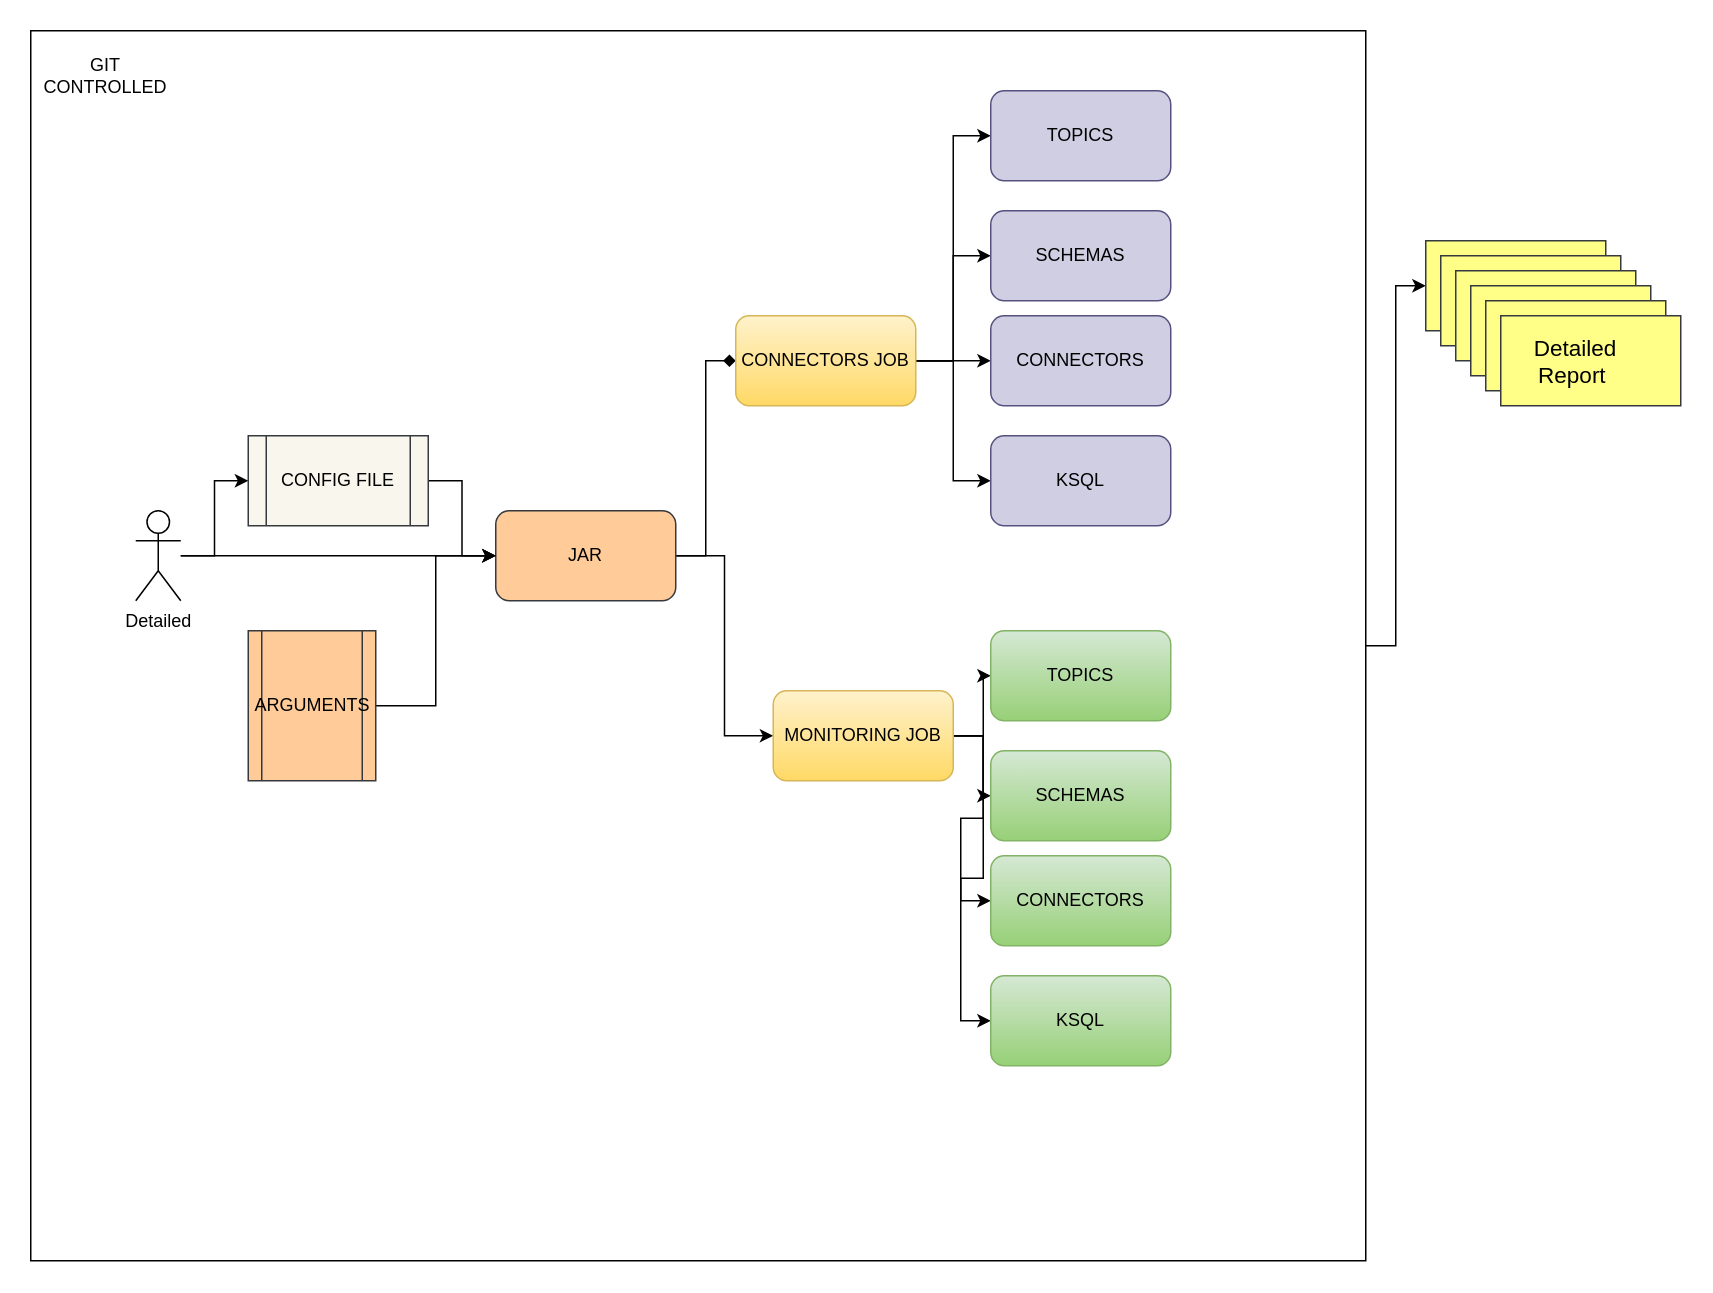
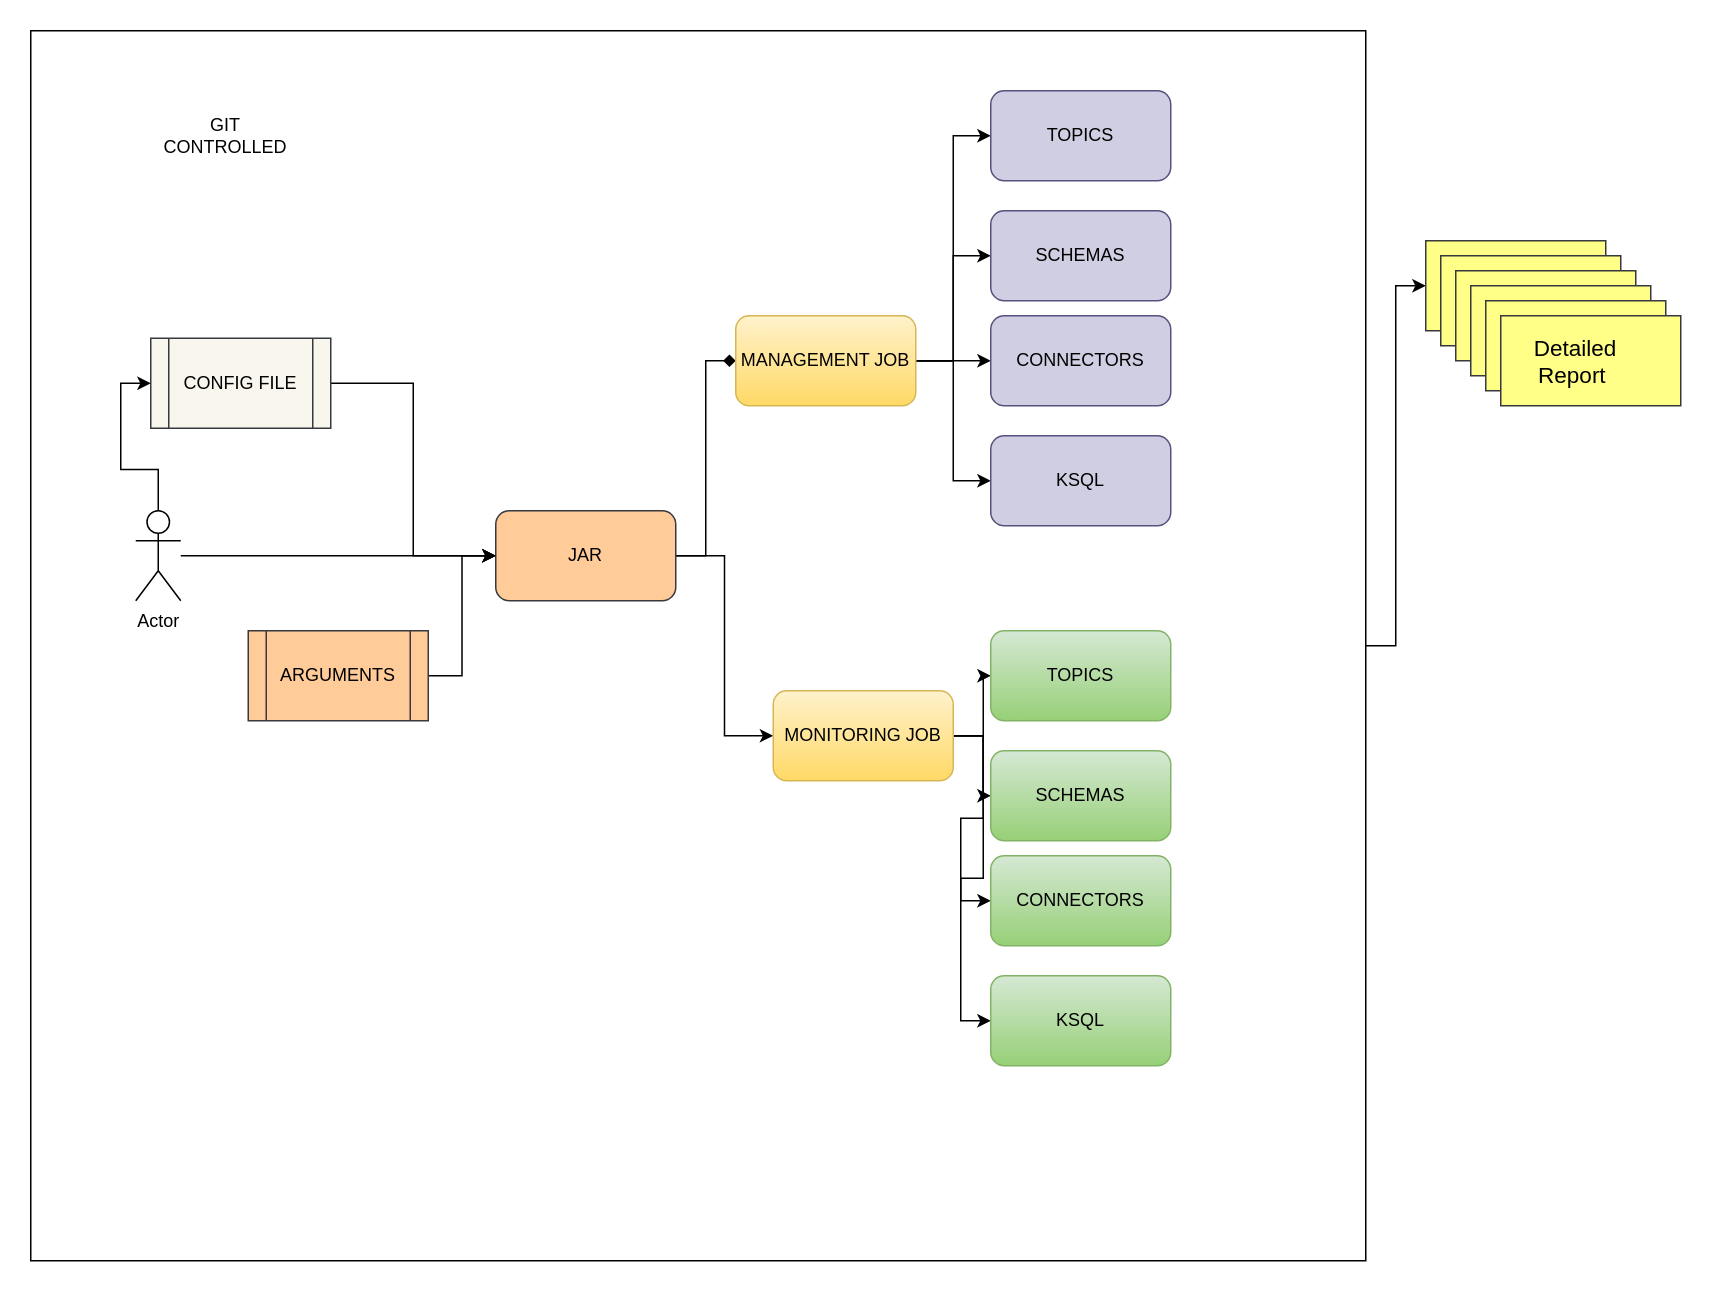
  <mxCell id="0" />
  <mxCell id="1" parent="0" />
  <mxCell id="2" style="edgeStyle=orthogonalEdgeStyle;rounded=0;orthogonalLoop=1;jettySize=auto;html=1;" edge="1" parent="1" source="3" target="33"><mxGeometry relative="1" as="geometry"><mxPoint x="1030" y="430" as="targetPoint" /></mxGeometry></mxCell>
  <mxCell id="3" value="" style="rounded=0;whiteSpace=wrap;html=1;" vertex="1" parent="1"><mxGeometry x="20" y="20" width="890" height="820" as="geometry" /></mxCell>
  <mxCell id="4" style="edgeStyle=orthogonalEdgeStyle;rounded=0;orthogonalLoop=1;jettySize=auto;html=1;entryX=0;entryY=0.5;entryDx=0;entryDy=0;endArrow=diamond;" edge="1" parent="1" source="6" target="11"><mxGeometry relative="1" as="geometry" /></mxCell>
  <mxCell id="5" style="edgeStyle=orthogonalEdgeStyle;rounded=0;orthogonalLoop=1;jettySize=auto;html=1;entryX=0;entryY=0.5;entryDx=0;entryDy=0;" edge="1" parent="1" source="6" target="16"><mxGeometry relative="1" as="geometry"><mxPoint x="500" y="380" as="targetPoint" /></mxGeometry></mxCell>
  <mxCell id="6" value="JAR" style="rounded=1;whiteSpace=wrap;html=1;fillColor=#ffcc99;strokeColor=#36393d;" vertex="1" parent="1"><mxGeometry x="330" y="340" width="120" height="60" as="geometry" /></mxCell>
  <mxCell id="7" style="edgeStyle=orthogonalEdgeStyle;rounded=0;orthogonalLoop=1;jettySize=auto;html=1;entryX=0;entryY=0.5;entryDx=0;entryDy=0;" edge="1" parent="1" source="11" target="19"><mxGeometry relative="1" as="geometry"><Array as="points"><mxPoint x="635" y="240" /><mxPoint x="635" y="90" /></Array></mxGeometry></mxCell>
  <mxCell id="8" style="edgeStyle=orthogonalEdgeStyle;rounded=0;orthogonalLoop=1;jettySize=auto;html=1;entryX=0;entryY=0.5;entryDx=0;entryDy=0;" edge="1" parent="1" source="11" target="20"><mxGeometry relative="1" as="geometry" /></mxCell>
  <mxCell id="9" style="edgeStyle=orthogonalEdgeStyle;rounded=0;orthogonalLoop=1;jettySize=auto;html=1;entryX=0;entryY=0.5;entryDx=0;entryDy=0;" edge="1" parent="1" source="11" target="21"><mxGeometry relative="1" as="geometry" /></mxCell>
  <mxCell id="10" style="edgeStyle=orthogonalEdgeStyle;rounded=0;orthogonalLoop=1;jettySize=auto;html=1;entryX=0;entryY=0.5;entryDx=0;entryDy=0;" edge="1" parent="1" source="11" target="22"><mxGeometry relative="1" as="geometry" /></mxCell>
- <mxCell id="11" value="CONNECTORS JOB" style="rounded=1;whiteSpace=wrap;html=1;gradientColor=#ffd966;fillColor=#fff2cc;strokeColor=#d6b656;" vertex="1" parent="1"><mxGeometry x="490" y="210" width="120" height="60" as="geometry" /></mxCell>
+ <mxCell id="11" value="MANAGEMENT JOB" style="rounded=1;whiteSpace=wrap;html=1;gradientColor=#ffd966;fillColor=#fff2cc;strokeColor=#d6b656;" vertex="1" parent="1"><mxGeometry x="490" y="210" width="120" height="60" as="geometry" /></mxCell>
  <mxCell id="12" style="edgeStyle=orthogonalEdgeStyle;rounded=0;orthogonalLoop=1;jettySize=auto;html=1;entryX=0;entryY=0.5;entryDx=0;entryDy=0;" edge="1" parent="1" source="16" target="23"><mxGeometry relative="1" as="geometry" /></mxCell>
  <mxCell id="13" style="edgeStyle=orthogonalEdgeStyle;rounded=0;orthogonalLoop=1;jettySize=auto;html=1;entryX=0;entryY=0.5;entryDx=0;entryDy=0;" edge="1" parent="1" source="16" target="24"><mxGeometry relative="1" as="geometry" /></mxCell>
  <mxCell id="14" style="edgeStyle=orthogonalEdgeStyle;rounded=0;orthogonalLoop=1;jettySize=auto;html=1;entryX=0;entryY=0.5;entryDx=0;entryDy=0;" edge="1" parent="1" source="16" target="25"><mxGeometry relative="1" as="geometry" /></mxCell>
  <mxCell id="15" style="edgeStyle=orthogonalEdgeStyle;rounded=0;orthogonalLoop=1;jettySize=auto;html=1;entryX=0;entryY=0.5;entryDx=0;entryDy=0;" edge="1" parent="1" source="16" target="26"><mxGeometry relative="1" as="geometry" /></mxCell>
  <mxCell id="16" value="MONITORING JOB" style="rounded=1;whiteSpace=wrap;html=1;gradientColor=#ffd966;fillColor=#fff2cc;strokeColor=#d6b656;" vertex="1" parent="1"><mxGeometry x="515" y="460" width="120" height="60" as="geometry" /></mxCell>
  <mxCell id="17" style="edgeStyle=orthogonalEdgeStyle;rounded=0;orthogonalLoop=1;jettySize=auto;html=1;entryX=0;entryY=0.5;entryDx=0;entryDy=0;" edge="1" parent="1" source="18" target="6"><mxGeometry relative="1" as="geometry" /></mxCell>
- <mxCell id="18" value="CONFIG FILE" style="shape=process;whiteSpace=wrap;html=1;backgroundOutline=1;fillColor=#f9f7ed;strokeColor=#36393d;" vertex="1" parent="1"><mxGeometry x="165" y="290" width="120" height="60" as="geometry" /></mxCell>
+ <mxCell id="18" value="CONFIG FILE" style="shape=process;whiteSpace=wrap;html=1;backgroundOutline=1;fillColor=#f9f7ed;strokeColor=#36393d;" vertex="1" parent="1"><mxGeometry x="100" y="225" width="120" height="60" as="geometry" /></mxCell>
  <mxCell id="19" value="TOPICS" style="rounded=1;whiteSpace=wrap;html=1;fillColor=#d0cee2;strokeColor=#56517e;" vertex="1" parent="1"><mxGeometry x="660" y="60" width="120" height="60" as="geometry" /></mxCell>
  <mxCell id="20" value="SCHEMAS" style="rounded=1;whiteSpace=wrap;html=1;fillColor=#d0cee2;strokeColor=#56517e;" vertex="1" parent="1"><mxGeometry x="660" y="140" width="120" height="60" as="geometry" /></mxCell>
  <mxCell id="21" value="CONNECTORS" style="rounded=1;whiteSpace=wrap;html=1;fillColor=#d0cee2;strokeColor=#56517e;" vertex="1" parent="1"><mxGeometry x="660" y="210" width="120" height="60" as="geometry" /></mxCell>
  <mxCell id="22" value="KSQL" style="rounded=1;whiteSpace=wrap;html=1;fillColor=#d0cee2;strokeColor=#56517e;" vertex="1" parent="1"><mxGeometry x="660" y="290" width="120" height="60" as="geometry" /></mxCell>
  <mxCell id="23" value="TOPICS" style="rounded=1;whiteSpace=wrap;html=1;gradientColor=#97d077;fillColor=#d5e8d4;strokeColor=#82b366;" vertex="1" parent="1"><mxGeometry x="660" y="420" width="120" height="60" as="geometry" /></mxCell>
  <mxCell id="24" value="SCHEMAS" style="rounded=1;whiteSpace=wrap;html=1;gradientColor=#97d077;fillColor=#d5e8d4;strokeColor=#82b366;" vertex="1" parent="1"><mxGeometry x="660" y="500" width="120" height="60" as="geometry" /></mxCell>
  <mxCell id="25" value="CONNECTORS" style="rounded=1;whiteSpace=wrap;html=1;gradientColor=#97d077;fillColor=#d5e8d4;strokeColor=#82b366;" vertex="1" parent="1"><mxGeometry x="660" y="570" width="120" height="60" as="geometry" /></mxCell>
  <mxCell id="26" value="KSQL" style="rounded=1;whiteSpace=wrap;html=1;gradientColor=#97d077;fillColor=#d5e8d4;strokeColor=#82b366;" vertex="1" parent="1"><mxGeometry x="660" y="650" width="120" height="60" as="geometry" /></mxCell>
  <mxCell id="27" style="edgeStyle=orthogonalEdgeStyle;rounded=0;orthogonalLoop=1;jettySize=auto;html=1;entryX=0;entryY=0.5;entryDx=0;entryDy=0;" edge="1" parent="1" source="29" target="18"><mxGeometry relative="1" as="geometry" /></mxCell>
  <mxCell id="28" style="edgeStyle=orthogonalEdgeStyle;rounded=0;orthogonalLoop=1;jettySize=auto;html=1;" edge="1" parent="1" source="29" target="6"><mxGeometry relative="1" as="geometry" /></mxCell>
- <mxCell id="29" value="Detailed" style="shape=umlActor;verticalLabelPosition=bottom;verticalAlign=top;html=1;outlineConnect=0;" vertex="1" parent="1"><mxGeometry x="90" y="340" width="30" height="60" as="geometry" /></mxCell>
+ <mxCell id="29" value="Actor" style="shape=umlActor;verticalLabelPosition=bottom;verticalAlign=top;html=1;outlineConnect=0;" vertex="1" parent="1"><mxGeometry x="90" y="340" width="30" height="60" as="geometry" /></mxCell>
  <mxCell id="30" style="edgeStyle=orthogonalEdgeStyle;rounded=0;orthogonalLoop=1;jettySize=auto;html=1;entryX=0;entryY=0.5;entryDx=0;entryDy=0;" edge="1" parent="1" source="31" target="6"><mxGeometry relative="1" as="geometry" /></mxCell>
- <mxCell id="31" value="ARGUMENTS" style="shape=process;whiteSpace=wrap;html=1;backgroundOutline=1;fillColor=#ffcc99;strokeColor=#36393d;" vertex="1" parent="1"><mxGeometry x="165" y="420" width="85" height="100" as="geometry" /></mxCell>
- <mxCell id="32" value="GIT CONTROLLED" style="text;html=1;strokeColor=none;fillColor=none;align=center;verticalAlign=middle;whiteSpace=wrap;rounded=0;" vertex="1" parent="1"><mxGeometry x="50" y="40" width="40" height="20" as="geometry" /></mxCell>
+ <mxCell id="31" value="ARGUMENTS" style="shape=process;whiteSpace=wrap;html=1;backgroundOutline=1;fillColor=#ffcc99;strokeColor=#36393d;" vertex="1" parent="1"><mxGeometry x="165" y="420" width="120" height="60" as="geometry" /></mxCell>
+ <mxCell id="32" value="GIT CONTROLLED" style="text;html=1;strokeColor=none;fillColor=none;align=center;verticalAlign=middle;whiteSpace=wrap;rounded=0;" vertex="1" parent="1"><mxGeometry x="130" y="80" width="40" height="20" as="geometry" /></mxCell>
  <mxCell id="33" value="" style="rounded=0;whiteSpace=wrap;html=1;fillColor=#ffff88;strokeColor=#36393d;" vertex="1" parent="1"><mxGeometry x="950" y="160" width="120" height="60" as="geometry" /></mxCell>
  <mxCell id="34" value="" style="rounded=0;whiteSpace=wrap;html=1;fillColor=#ffff88;strokeColor=#36393d;" vertex="1" parent="1"><mxGeometry x="960" y="170" width="120" height="60" as="geometry" /></mxCell>
  <mxCell id="35" value="" style="rounded=0;whiteSpace=wrap;html=1;fillColor=#ffff88;strokeColor=#36393d;" vertex="1" parent="1"><mxGeometry x="970" y="180" width="120" height="60" as="geometry" /></mxCell>
  <mxCell id="36" value="" style="rounded=0;whiteSpace=wrap;html=1;fillColor=#ffff88;strokeColor=#36393d;" vertex="1" parent="1"><mxGeometry x="980" y="190" width="120" height="60" as="geometry" /></mxCell>
  <mxCell id="37" value="" style="rounded=0;whiteSpace=wrap;html=1;fillColor=#ffff88;strokeColor=#36393d;" vertex="1" parent="1"><mxGeometry x="990" y="200" width="120" height="60" as="geometry" /></mxCell>
  <mxCell id="38" value="" style="rounded=0;whiteSpace=wrap;html=1;fillColor=#ffff88;strokeColor=#36393d;" vertex="1" parent="1"><mxGeometry x="1000" y="210" width="120" height="60" as="geometry" /></mxCell>
  <mxCell id="39" value="&lt;font style=&quot;font-size: 15px&quot;&gt;Detailed Report&amp;nbsp;&lt;/font&gt;" style="text;html=1;fillColor=#ffff88;align=center;verticalAlign=middle;whiteSpace=wrap;rounded=0;" vertex="1" parent="1"><mxGeometry x="1015" y="230" width="70" height="20" as="geometry" /></mxCell>
